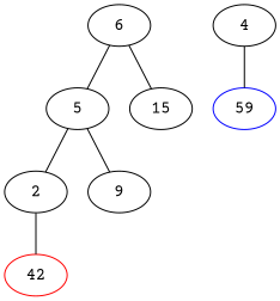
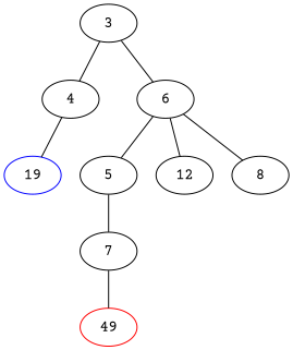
  graph {
    fontname="Courier Prime"
    node [fontname="Courier Prime"]
    edge [fontname="Courier Prime"]
-   42 [color=red]
-   19 [color=blue label=59]
+   42 [color=red label=49]
+   19 [color=blue]
+   3
    4
    6
    5
-   12 [label=15]
-   7 [label=2]
-   9
+   12
+   8
+   7
+   3 -- 4
+   3 -- 6
    4 -- 19
    6 -- 5
    6 -- 12
+   6 -- 8
    5 -- 7
-   5 -- 9
    7 -- 42
  }
